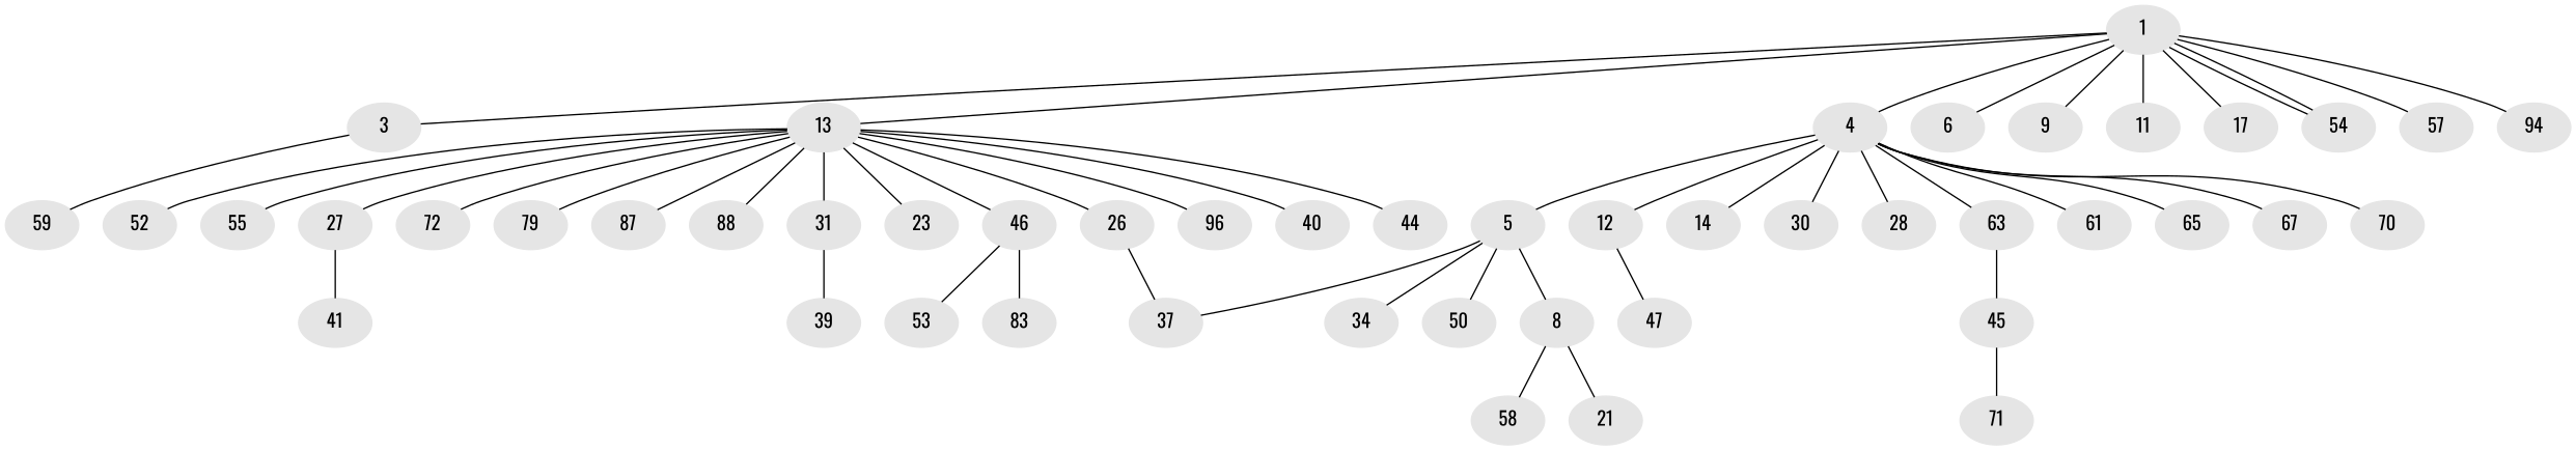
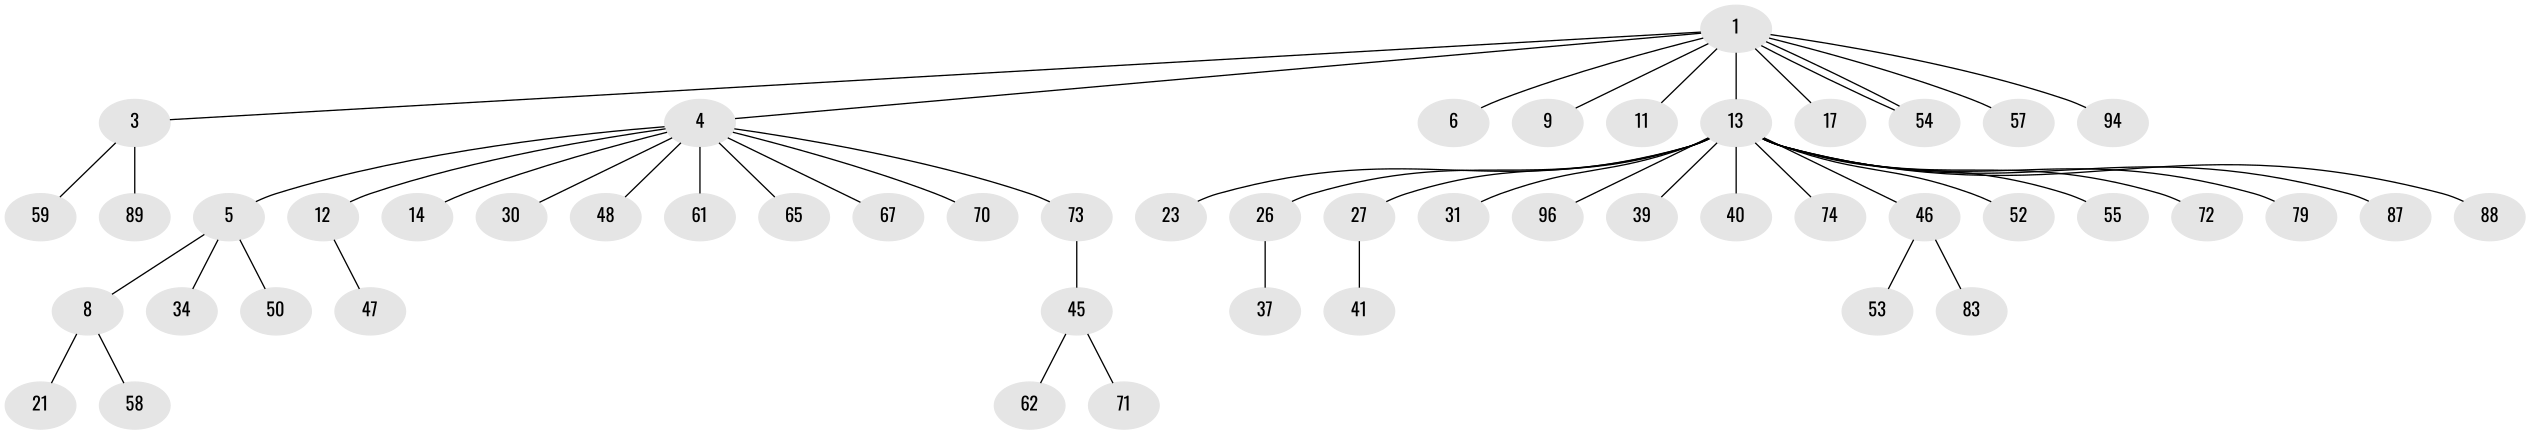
  graph {
    fontname=Oswald
    node [color=gray90 fontname=Oswald style=filled]
    edge [fontname=Oswald]
    1 [super="+2"]
    3 [super="+7"]
    4 [super="+24+25"]
    6
    9 [super="+10+42"]
    11
    13 [super="+16"]
    17 [super="+91"]
    54
    57 [super="+68"]
    94
    59 [super="+63"]
+   89
    5 [super="+43+95+96+66+22"]
    12 [super="+19+51"]
    14
    30
-   48 [label=28]
+   48
    61 [super="+85"]
    65
    67
    70
-   73 [label=63]
+   73
    23
    26 [super="+58+29+74+64"]
    27 [super="+49"]
    31
    n28 [label=96 super="+101"]
    39
    40
-   44 [super="+80"]
+   44 [super="+80" label=74]
    46
    52 [super="+77"]
    55
    72 [super="+97"]
    79
    87
    88
    8 [super="+86+18+15"]
    34 [super="+76"]
    37
    50 [super="+81"]
    47
    45
    21
    n46 [label=58]
+   62
    71
    41
    53
    83
    1 -- 3
    1 -- 4
    1 -- 6
    1 -- 9
    1 -- 11
    1 -- 13
    1 -- 17
    1 -- 54
    1 -- 54
    1 -- 57
    1 -- 94
    3 -- 59
+   3 -- 89
    4 -- 5
    4 -- 12
    4 -- 14
    4 -- 30
    4 -- 48
    4 -- 61
    4 -- 65
    4 -- 67
    4 -- 70
    4 -- 73
    13 -- 23
    13 -- 26
    13 -- 27
    13 -- 31
    13 -- n28
-   31 -- 39
+   13 -- 39
    13 -- 40
    13 -- 44
    13 -- 46
    13 -- 52
    13 -- 55
    13 -- 72
    13 -- 79
    13 -- 87
    13 -- 88
    5 -- 8
    5 -- 34
-   5 -- 37
    5 -- 50
    12 -- 47
    73 -- 45
    26 -- 37
    27 -- 41
    46 -- 53
    46 -- 83
    8 -- 21
    8 -- n46
+   45 -- 62
    45 -- 71
  }
